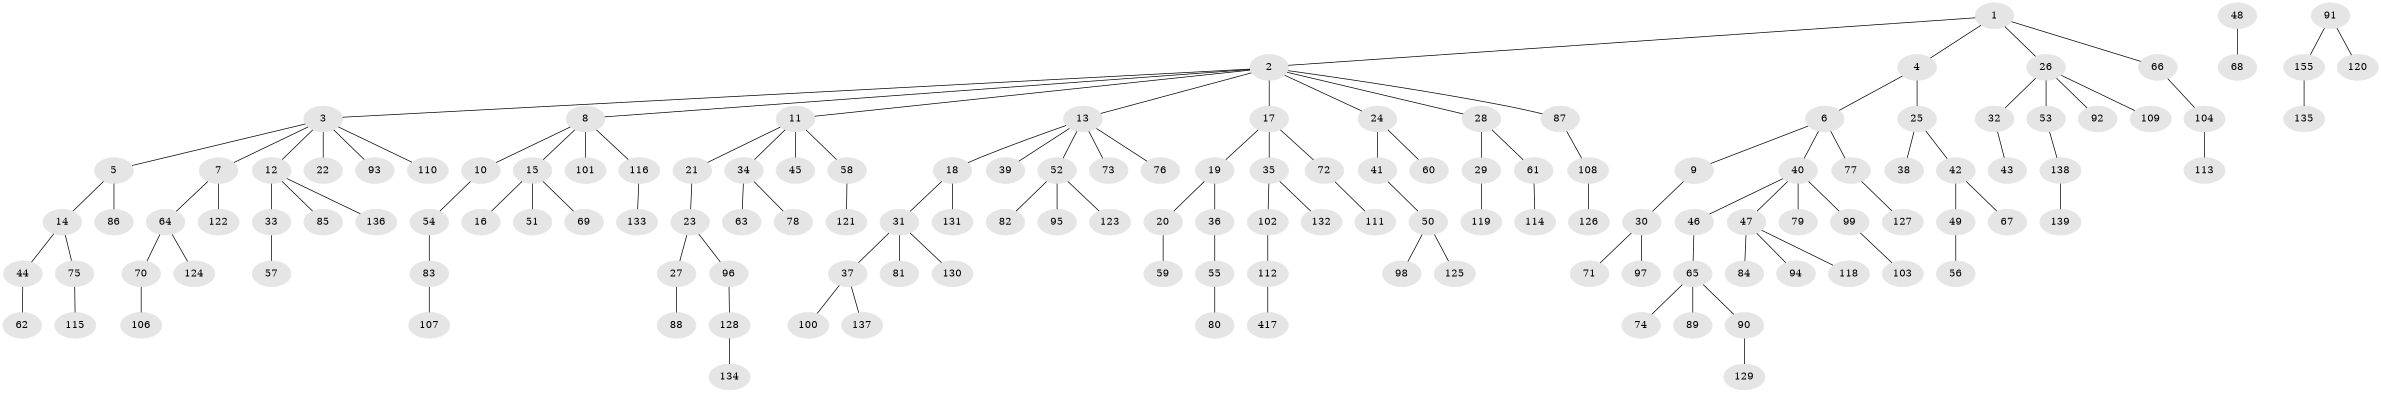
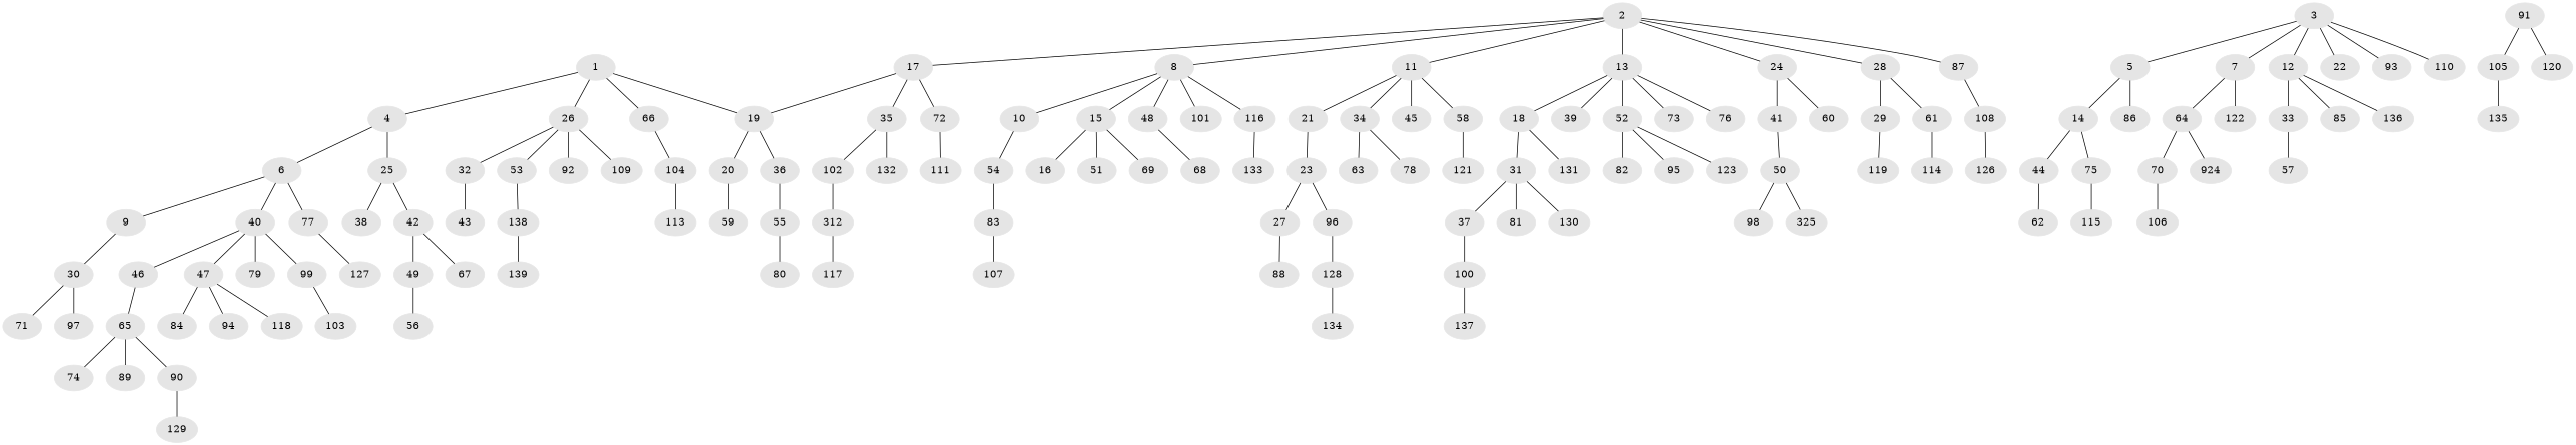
  graph {
    fontname="DejaVu Serif"
    node [color=gray90 fontname="DejaVu Serif" style=filled]
    edge [fontname="DejaVu Serif"]
    1
    2
    4
    26
    66
    3
    8
    11
    13
    17
    24
    28
    87
    6
    25
    32
    53
    92
    109
    104
    5
    7
    12
    22
    93
    110
    10
    15
    48
    101
    116
    21
    34
    45
    58
    18
    39
    52
    73
    76
    19
    35
    72
    41
    60
    29
    61
    108
    14
    86
    64
    122
    33
    85
    136
    9
    40
    77
    38
    42
    44
    75
    30
    46
    47
    79
    99
    127
    70
-   124
+   124 [label=924]
    54
    16
    51
    69
    68
    71
    97
    83
    23
    63
    78
    121
    57
    31
    131
    82
    95
    123
    62
    115
    20
    36
    102
    132
    111
    37
    81
    130
    59
    55
    27
    96
    91
-   105 [label=155]
+   105
    120
    88
    128
    50
    49
    67
    43
    138
    119
    114
    65
    74
    89
    90
    100
-   112
+   112 [label=312]
    80
    137
    84
    94
    118
    103
    98
-   125
+   125 [label=325]
    56
    139
    107
    106
    129
    113
    126
    135
    134
    133
-   117 [label=417]
-   1 -- 2
+   117
+   1 -- 19
    1 -- 4
    1 -- 26
    1 -- 66
-   2 -- 3
    2 -- 8
    2 -- 11
    2 -- 13
    2 -- 17
    2 -- 24
    2 -- 28
    2 -- 87
    4 -- 6
    4 -- 25
    26 -- 32
    26 -- 53
    26 -- 92
    26 -- 109
    66 -- 104
    3 -- 5
    3 -- 7
    3 -- 12
    3 -- 22
    3 -- 93
    3 -- 110
    8 -- 10
    8 -- 15
+   8 -- 48
    8 -- 101
    8 -- 116
    11 -- 21
    11 -- 34
    11 -- 45
    11 -- 58
    13 -- 18
    13 -- 39
    13 -- 52
    13 -- 73
    13 -- 76
    17 -- 19
    17 -- 35
    17 -- 72
    24 -- 41
    24 -- 60
    28 -- 29
    28 -- 61
    87 -- 108
    6 -- 9
    6 -- 40
    6 -- 77
    25 -- 38
    25 -- 42
    32 -- 43
    53 -- 138
    104 -- 113
    5 -- 14
    5 -- 86
    7 -- 64
    7 -- 122
    12 -- 33
    12 -- 85
    12 -- 136
    10 -- 54
    15 -- 16
    15 -- 51
    15 -- 69
    48 -- 68
    116 -- 133
    21 -- 23
    34 -- 63
    34 -- 78
    58 -- 121
    18 -- 31
    18 -- 131
    52 -- 82
    52 -- 95
    52 -- 123
    19 -- 20
    19 -- 36
    35 -- 102
    35 -- 132
    72 -- 111
    41 -- 50
    29 -- 119
    61 -- 114
    108 -- 126
    14 -- 44
    14 -- 75
    64 -- 70
    64 -- 124
    33 -- 57
    9 -- 30
    40 -- 46
    40 -- 47
    40 -- 79
    40 -- 99
    77 -- 127
    42 -- 49
    42 -- 67
    44 -- 62
    75 -- 115
    30 -- 71
    30 -- 97
    46 -- 65
    47 -- 84
    47 -- 94
    47 -- 118
    99 -- 103
    70 -- 106
    54 -- 83
    83 -- 107
    23 -- 27
    23 -- 96
    31 -- 37
    31 -- 81
    31 -- 130
    20 -- 59
    36 -- 55
    102 -- 112
    37 -- 100
    55 -- 80
    27 -- 88
    96 -- 128
    91 -- 105
    91 -- 120
    105 -- 135
    128 -- 134
    50 -- 98
    50 -- 125
    49 -- 56
    138 -- 139
    65 -- 74
    65 -- 89
    65 -- 90
    90 -- 129
-   37 -- 137
+   100 -- 137
    112 -- 117
  }
